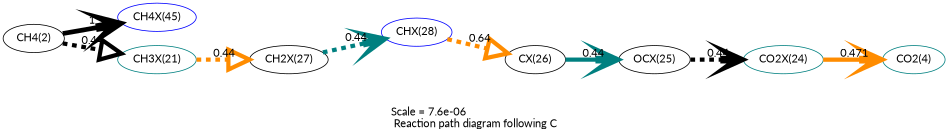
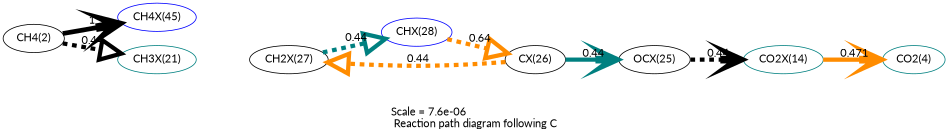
  digraph {
    fontname=Lato
    label="Scale = 7.6e-06\l Reaction path diagram following C"
    rankdir=LR
    node [color=black fontname=Lato]
    edge [arrowhead=vee arrowsize=2.69 color=black fontname=Lato penwidth=5.38 style=dashed]
    n1 [label="CH4(2)"]
    n2 [color=blue label="CH4X(45)"]
    n3 [color=teal label="CH3X(21)"]
    n4 [label="CH2X(27)"]
    n5 [color=blue label="CHX(28)"]
    n6 [label="CX(26)"]
    n7 [label="OCX(25)"]
-   n8 [color=teal label="CO2X(24)"]
+   n8 [color=teal label="CO2X(14)"]
    n9 [color=teal label="CO2(4)"]
    n1 -> n2 [arrowsize=3 label=" 1" penwidth=6 style=solid]
    n1 -> n3 [arrowhead=onormal label=" 0.44"]
-   n3 -> n4 [arrowhead=onormal color=darkorange label=" 0.44"]
-   n4 -> n5 [color=teal label=" 0.44"]
+   n6 -> n4 [arrowhead=onormal color=darkorange label=" 0.44"]
+   n4 -> n5 [arrowhead=onormal color=teal label=" 0.44"]
    n5 -> n6 [arrowhead=onormal color=darkorange label=" 0.64"]
    n6 -> n7 [color=teal label=" 0.44" style=bold]
    n7 -> n8 [label=" 0.44"]
    n8 -> n9 [arrowsize=2.72 color=darkorange label=" 0.471" penwidth=5.43 style=bold]
  }
